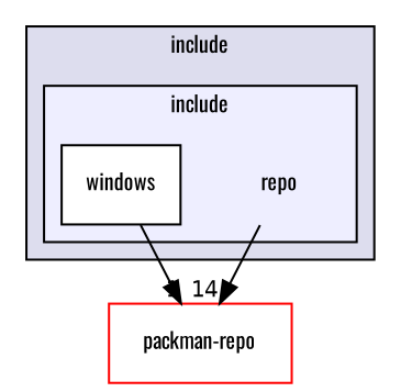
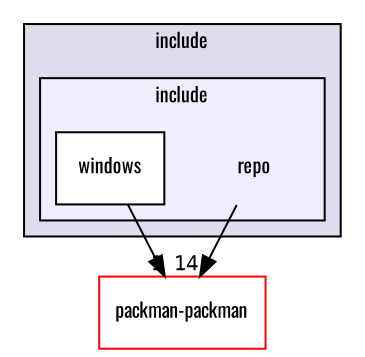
  digraph {
    compound=true
    fontname=Oswald
    node [fontname=Oswald fontsize=10 shape=box fillcolor=white style=filled]
    edge [fontname=Oswald labeldistance=1.5 labelfontname=Helvetica labelfontsize=10]
    n1 [label=repo shape=plaintext fillcolor="" style=""]
    n2 [color=black label=windows]
-   n3 [color=red label="packman-repo"]
+   n3 [color=red label="packman-packman"]
    subgraph cluster_1 {
      bgcolor="#ddddee"
      fontsize=10
      label=include
      pencolor=black
      subgraph cluster_2 {
        bgcolor="#eeeeff"
        fontsize=10
        label=include
        pencolor=black
        n1
        n2
      }
    }
    n1 -> n3 [headlabel=14]
    n2 -> n3 [headlabel=1]
  }
